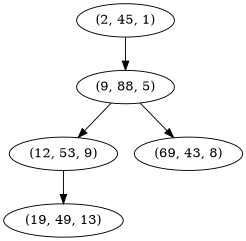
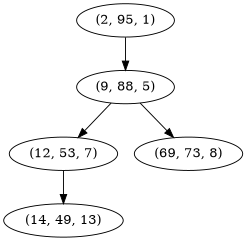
  digraph {
    n1 [label="(9, 88, 5)"]
-   "(2, 95, 1)" [label="(2, 45, 1)"]
-   "(12, 53, 9)"
-   "(69, 73, 8)" [label="(69, 43, 8)"]
-   "(19, 49, 13)"
+   "(2, 95, 1)"
+   "(12, 53, 9)" [label="(12, 53, 7)"]
+   "(69, 73, 8)"
+   "(19, 49, 13)" [label="(14, 49, 13)"]
    n1 -> "(12, 53, 9)"
    n1 -> "(69, 73, 8)"
    "(2, 95, 1)" -> n1
    "(12, 53, 9)" -> "(19, 49, 13)"
  }
